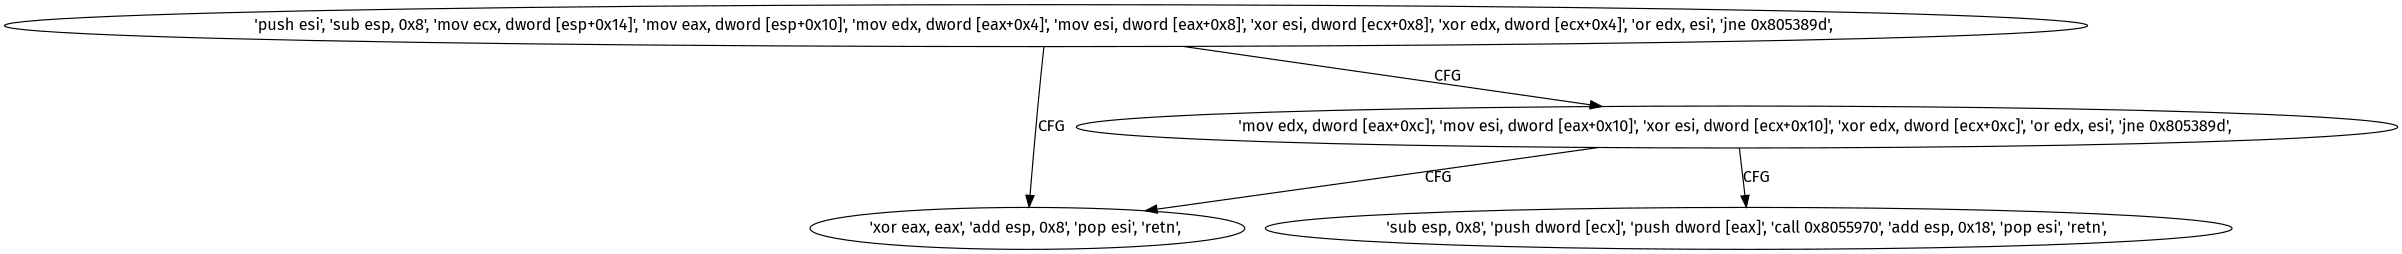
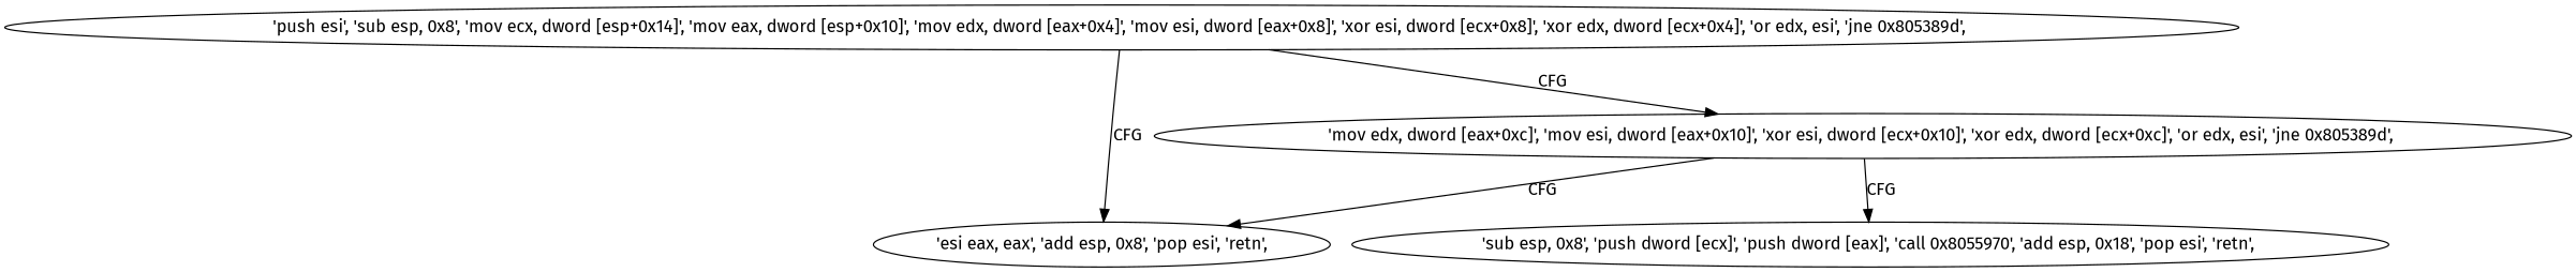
  digraph {
    fontname="Fira Sans"
    node [fontname="Fira Sans"]
    edge [fontname="Fira Sans"]
    n1 [label="'push esi', 'sub esp, 0x8', 'mov ecx, dword [esp+0x14]', 'mov eax, dword [esp+0x10]', 'mov edx, dword [eax+0x4]', 'mov esi, dword [eax+0x8]', 'xor esi, dword [ecx+0x8]', 'xor edx, dword [ecx+0x4]', 'or edx, esi', 'jne 0x805389d', "]
-   n2 [label="'xor eax, eax', 'add esp, 0x8', 'pop esi', 'retn', "]
+   n2 [label="'esi eax, eax', 'add esp, 0x8', 'pop esi', 'retn',"]
    n3 [label="'mov edx, dword [eax+0xc]', 'mov esi, dword [eax+0x10]', 'xor esi, dword [ecx+0x10]', 'xor edx, dword [ecx+0xc]', 'or edx, esi', 'jne 0x805389d', "]
    n4 [label="'sub esp, 0x8', 'push dword [ecx]', 'push dword [eax]', 'call 0x8055970', 'add esp, 0x18', 'pop esi', 'retn', "]
    n1 -> n2 [label=CFG]
    n1 -> n3 [label=CFG]
    n3 -> n2 [label=CFG]
    n3 -> n4 [label=CFG]
  }
